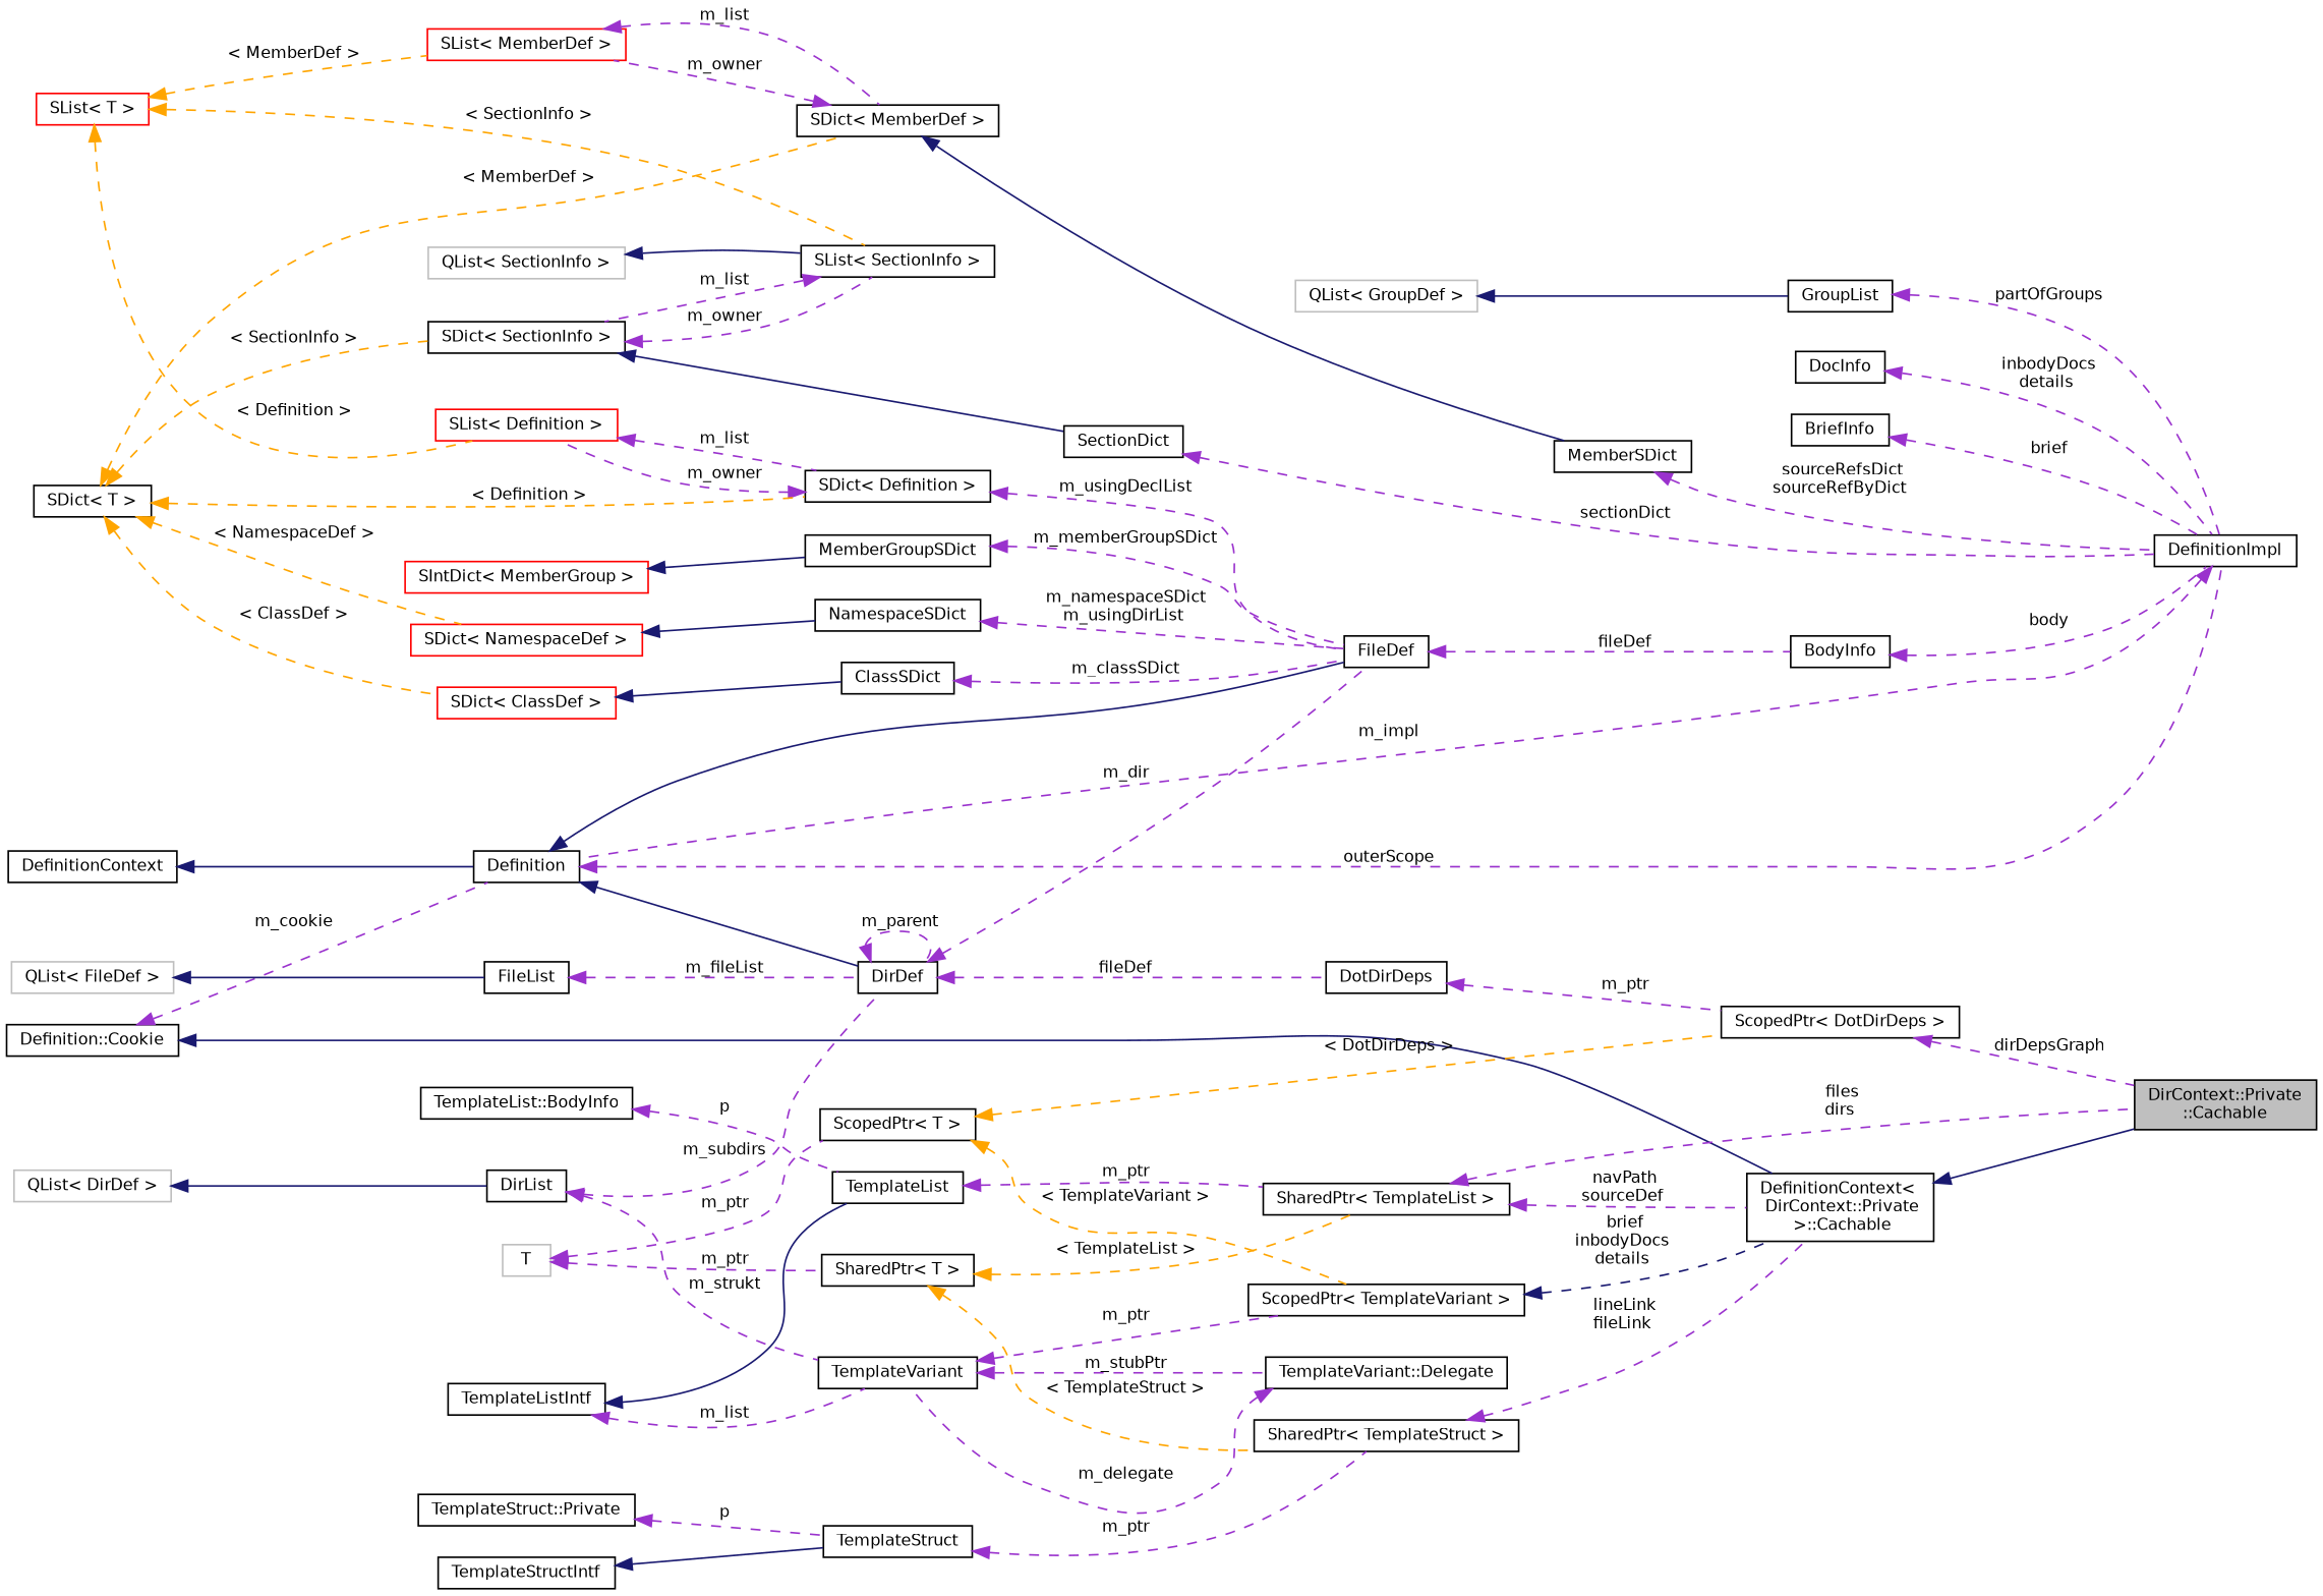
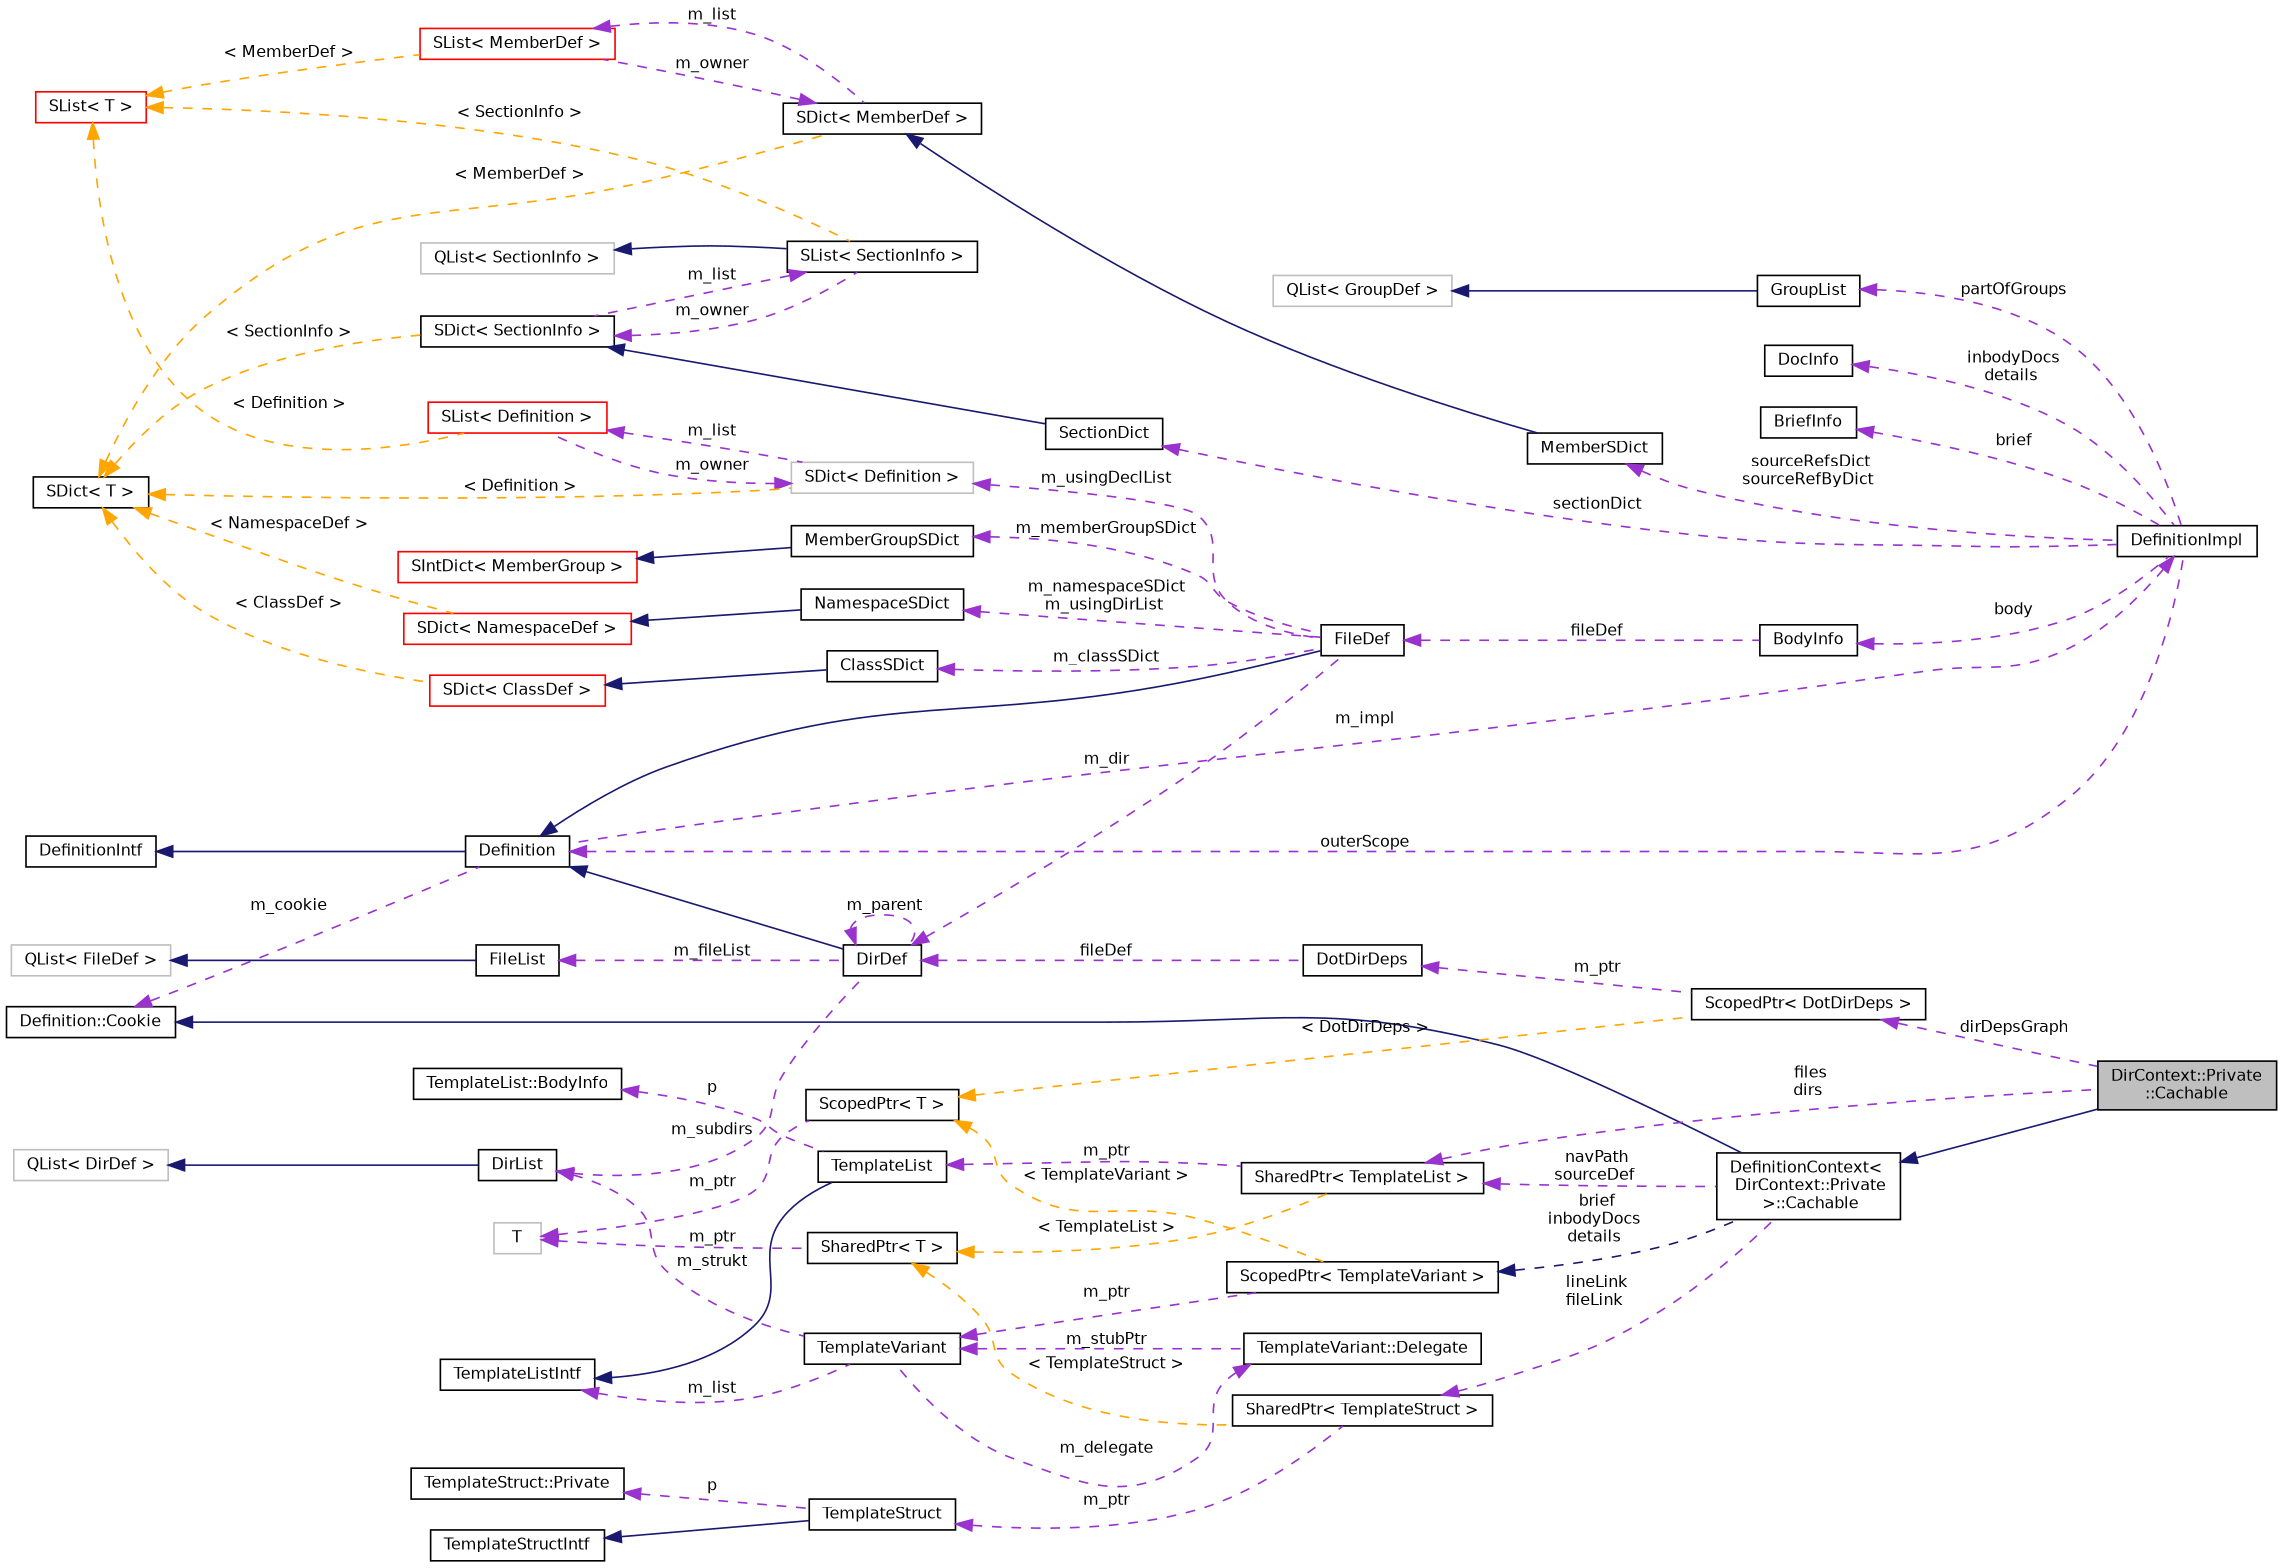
  digraph {
    rankdir=LR
    node [color=black fillcolor=white fontname=Helvetica fontsize=10 shape=record style=filled]
    edge [color=darkorchid3 dir=back fontname=Helvetica fontsize=10 labelfontname=Helvetica labelfontsize=10 style=dashed]
    n1 [fillcolor=grey75 fontcolor=black height=0.2 label="DirContext::Private\l::Cachable" width=0.4]
    n2 [height=0.2 label="DefinitionContext\<\l DirContext::Private\l \>::Cachable" width=0.4]
    n3 [height=0.2 label="Definition::Cookie" width=0.4]
    n4 [height=0.2 label=Definition width=0.4]
    n5 [height=0.2 label=DirDef width=0.4]
    n6 [height=0.2 label=FileDef width=0.4]
    n7 [height=0.2 label=DefinitionImpl width=0.4]
    n8 [height=0.2 label="SharedPtr\< TemplateStruct \>" width=0.4]
    n9 [height=0.2 label=TemplateStruct width=0.4]
    n10 [height=0.2 label=TemplateStructIntf width=0.4]
    n11 [height=0.2 label=TemplateVariant width=0.4]
    n12 [height=0.2 label="ScopedPtr\< TemplateVariant \>" width=0.4]
    n13 [height=0.2 label="TemplateVariant::Delegate" width=0.4]
    n14 [height=0.2 label="TemplateStruct::Private" width=0.4]
    n15 [height=0.2 label="SharedPtr\< T \>" width=0.4]
    n16 [height=0.2 label="SharedPtr\< TemplateList \>" width=0.4]
    n17 [color=grey75 height=0.2 label=T width=0.4]
    n18 [height=0.2 label="ScopedPtr\< T \>" width=0.4]
    n19 [height=0.2 label="ScopedPtr\< DotDirDeps \>" width=0.4]
    n20 [height=0.2 label=TemplateList width=0.4]
    n21 [height=0.2 label=TemplateListIntf width=0.4]
    n22 [height=0.2 label="TemplateList::BodyInfo" width=0.4]
    n23 [height=0.2 label=DotDirDeps width=0.4]
    n24 [height=0.2 label=BodyInfo width=0.4]
-   n25 [height=0.2 label=DefinitionContext width=0.4]
+   n25 [height=0.2 label=DefinitionIntf width=0.4]
    n26 [height=0.2 label=SectionDict width=0.4]
    n27 [height=0.2 label="SDict\< SectionInfo \>" width=0.4]
    n28 [height=0.2 label="SList\< SectionInfo \>" width=0.4]
    n29 [color=grey75 height=0.2 label="QList\< SectionInfo \>" width=0.4]
    n30 [color=red height=0.2 label="SList\< T \>" width=0.4]
    n31 [color=red height=0.2 label="SList\< Definition \>" width=0.4]
    n32 [color=red height=0.2 label="SList\< MemberDef \>" width=0.4]
-   n33 [height=0.2 label="SDict\< Definition \>" width=0.4]
+   n33 [color=grey75 height=0.2 label="SDict\< Definition \>" width=0.4]
    n34 [height=0.2 label="SDict\< MemberDef \>" width=0.4]
    n35 [height=0.2 label="SDict\< T \>" width=0.4]
    n36 [color=red height=0.2 label="SDict\< ClassDef \>" width=0.4]
    n37 [color=red height=0.2 label="SDict\< NamespaceDef \>" width=0.4]
    n38 [height=0.2 label=ClassSDict width=0.4]
    n39 [height=0.2 label=NamespaceSDict width=0.4]
    n40 [height=0.2 label=MemberSDict width=0.4]
    n41 [height=0.2 label=MemberGroupSDict width=0.4]
    n42 [color=red height=0.2 label="SIntDict\< MemberGroup \>" width=0.4]
    n43 [height=0.2 label=GroupList width=0.4]
    n44 [color=grey75 height=0.2 label="QList\< GroupDef \>" width=0.4]
    n45 [height=0.2 label=DocInfo width=0.4]
    n46 [height=0.2 label=BriefInfo width=0.4]
    n47 [height=0.2 label=DirList width=0.4]
    n48 [color=grey75 height=0.2 label="QList\< DirDef \>" width=0.4]
    n49 [height=0.2 label=FileList width=0.4]
    n50 [color=grey75 height=0.2 label="QList\< FileDef \>" width=0.4]
    n2 -> n1 [color=midnightblue style=solid]
    n3 -> n2 [color=midnightblue style=solid]
    n3 -> n4 [label=" m_cookie"]
    n4 -> n5 [color=midnightblue style=solid]
    n4 -> n6 [color=midnightblue style=solid]
    n4 -> n7 [label=" outerScope"]
    n5 -> n5 [label=" m_parent"]
    n5 -> n6 [label=" m_dir"]
    n5 -> n23 [label=" fileDef"]
    n6 -> n24 [label=" fileDef"]
    n7 -> n4 [label=" m_impl"]
    n8 -> n2 [label=" lineLink\nfileLink"]
    n9 -> n8 [label=" m_ptr"]
    n10 -> n9 [color=midnightblue style=solid]
    n11 -> n12 [label=" m_ptr"]
    n11 -> n13 [label=" m_stubPtr"]
    n12 -> n2 [color=midnightblue label=" brief\ninbodyDocs\ndetails"]
    n13 -> n11 [label=" m_delegate"]
    n14 -> n9 [label=" p"]
    n15 -> n8 [color=orange label=" \< TemplateStruct \>"]
    n15 -> n16 [color=orange label=" \< TemplateList \>"]
    n16 -> n1 [label=" files\ndirs"]
    n16 -> n2 [label=" navPath\nsourceDef"]
    n17 -> n15 [label=" m_ptr"]
    n17 -> n18 [label=" m_ptr"]
    n18 -> n12 [color=orange label=" \< TemplateVariant \>"]
    n18 -> n19 [color=orange label=" \< DotDirDeps \>"]
    n19 -> n1 [label=" dirDepsGraph"]
    n20 -> n16 [label=" m_ptr"]
    n21 -> n11 [label=" m_list"]
    n21 -> n20 [color=midnightblue style=solid]
    n22 -> n20 [label=" p"]
    n23 -> n19 [label=" m_ptr"]
    n24 -> n7 [label=" body"]
    n25 -> n4 [color=midnightblue style=solid]
    n26 -> n7 [label=" sectionDict"]
    n27 -> n26 [color=midnightblue style=solid]
    n27 -> n28 [label=" m_owner"]
    n28 -> n27 [label=" m_list"]
    n29 -> n28 [color=midnightblue style=solid]
    n30 -> n28 [color=orange label=" \< SectionInfo \>"]
    n30 -> n31 [color=orange label=" \< Definition \>"]
    n30 -> n32 [color=orange label=" \< MemberDef \>"]
    n31 -> n33 [label=" m_list"]
    n32 -> n34 [label=" m_list"]
    n33 -> n6 [label=" m_usingDeclList"]
    n33 -> n31 [label=" m_owner"]
    n34 -> n32 [label=" m_owner"]
    n34 -> n40 [color=midnightblue style=solid]
    n35 -> n27 [color=orange label=" \< SectionInfo \>"]
    n35 -> n33 [color=orange label=" \< Definition \>"]
    n35 -> n34 [color=orange label=" \< MemberDef \>"]
    n35 -> n36 [color=orange label=" \< ClassDef \>"]
    n35 -> n37 [color=orange label=" \< NamespaceDef \>"]
    n36 -> n38 [color=midnightblue style=solid]
    n37 -> n39 [color=midnightblue style=solid]
    n38 -> n6 [label=" m_classSDict"]
    n39 -> n6 [label=" m_namespaceSDict\nm_usingDirList"]
    n40 -> n7 [label=" sourceRefsDict\nsourceRefByDict"]
    n41 -> n6 [label=" m_memberGroupSDict"]
    n42 -> n41 [color=midnightblue style=solid]
    n43 -> n7 [label=" partOfGroups"]
    n44 -> n43 [color=midnightblue style=solid]
    n45 -> n7 [label=" inbodyDocs\ndetails"]
    n46 -> n7 [label=" brief"]
    n47 -> n5 [label=" m_subdirs"]
    n47 -> n11 [label=" m_strukt"]
    n48 -> n47 [color=midnightblue style=solid]
    n49 -> n5 [label=" m_fileList"]
    n50 -> n49 [color=midnightblue style=solid]
  }
